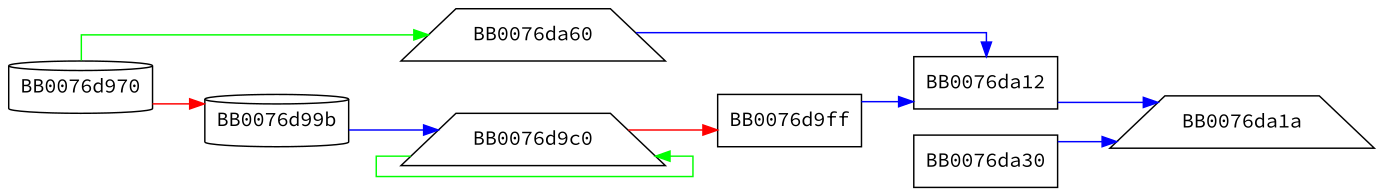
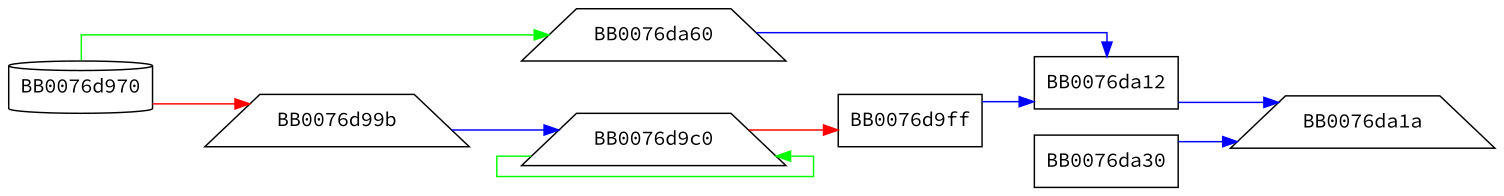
  digraph {
    fontname="Source Code Pro"
    rankdir=LR
    splines=ortho
    node [fontname="Source Code Pro" shape=trapezium]
    edge [color=blue fontname="Source Code Pro"]
    BB0076d970 [shape=cylinder]
    BB0076da60
-   BB0076d99b [shape=cylinder]
+   BB0076d99b
    BB0076da12 [shape=box]
    BB0076d9c0
    BB0076da1a
    BB0076d9ff [shape=box]
    BB0076da30 [shape=box]
    BB0076d970 -> BB0076da60 [color=green]
    BB0076d970 -> BB0076d99b [color=red]
    BB0076da60 -> BB0076da12
    BB0076d99b -> BB0076d9c0
    BB0076da12 -> BB0076da1a
    BB0076d9c0 -> BB0076d9c0 [color=green]
    BB0076d9c0 -> BB0076d9ff [color=red]
    BB0076d9ff -> BB0076da12
    BB0076da30 -> BB0076da1a
  }
